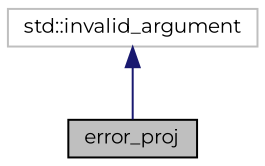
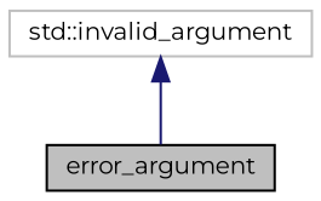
  digraph {
    fontname=Montserrat
    node [fontname=Montserrat fontsize=10 shape=record style=filled]
-   n1 [color=black fillcolor=grey75 fontcolor=black height=0.2 label=error_proj width=0.4]
+   n1 [color=black fillcolor=grey75 fontcolor=black height=0.2 label=error_argument width=0.4]
    n2 [color=grey75 fillcolor=white height=0.2 label="std::invalid_argument" width=0.4]
    n2 -> n1 [color=midnightblue dir=back fontname=Montserrat fontsize=10 labelfontname=Helvetica labelfontsize=10 style=solid]
  }
